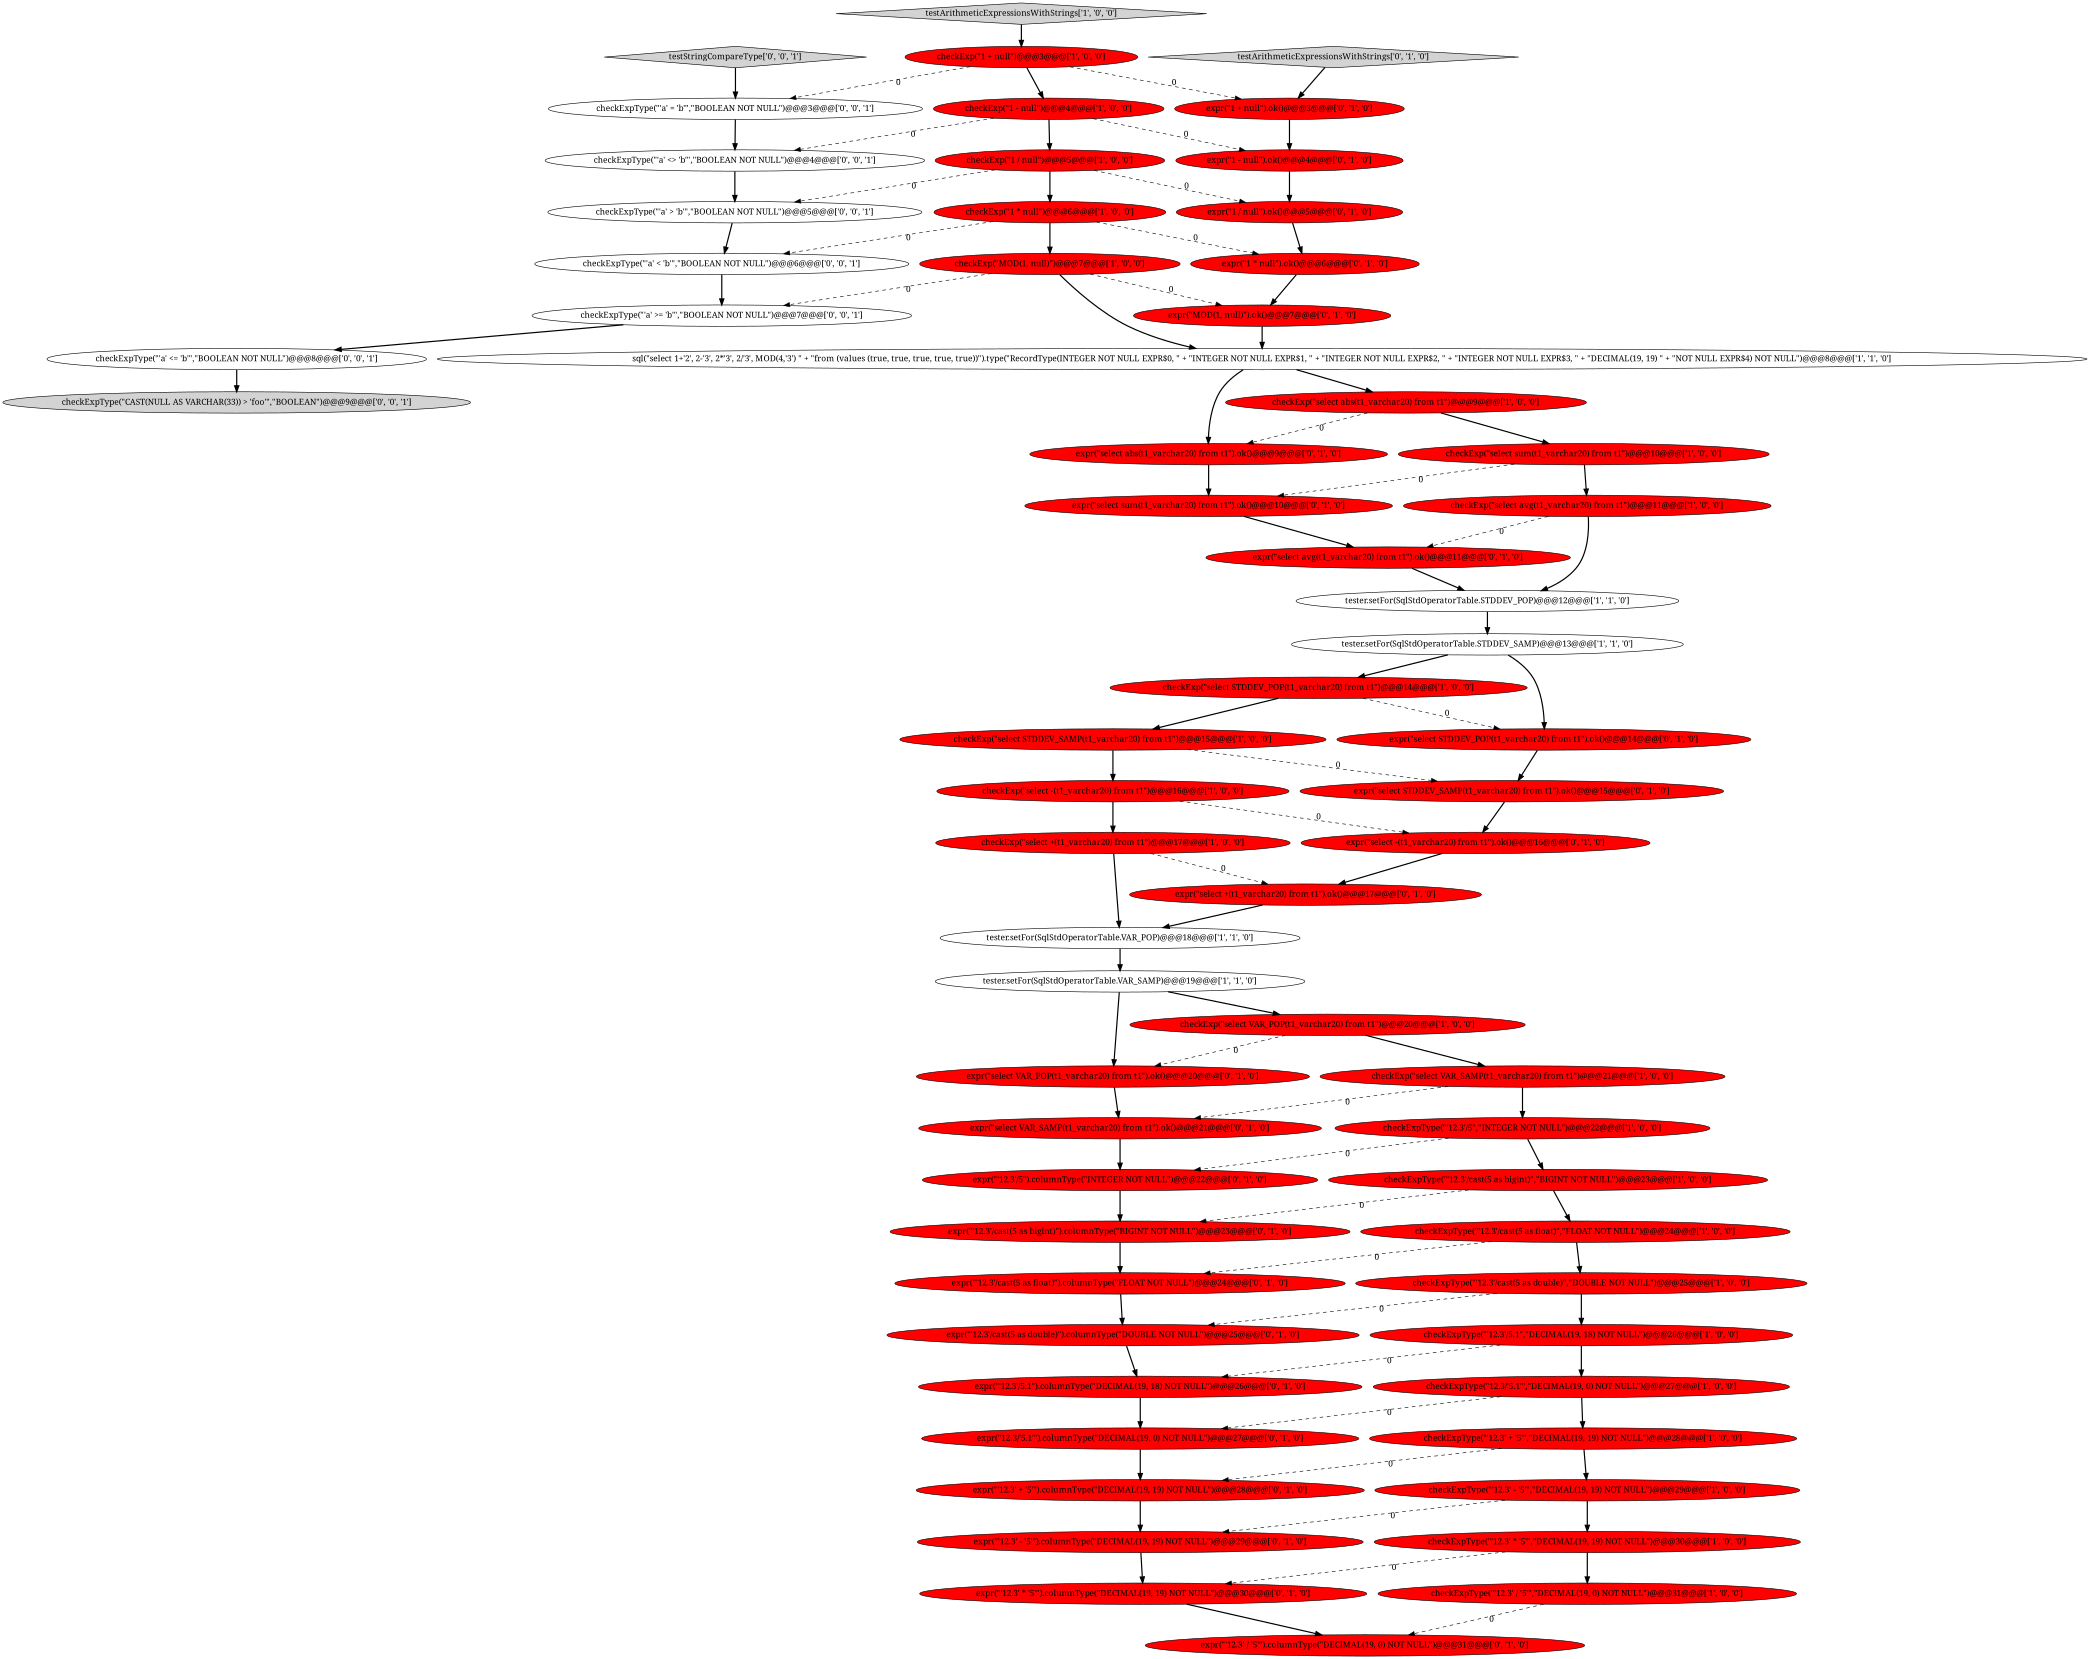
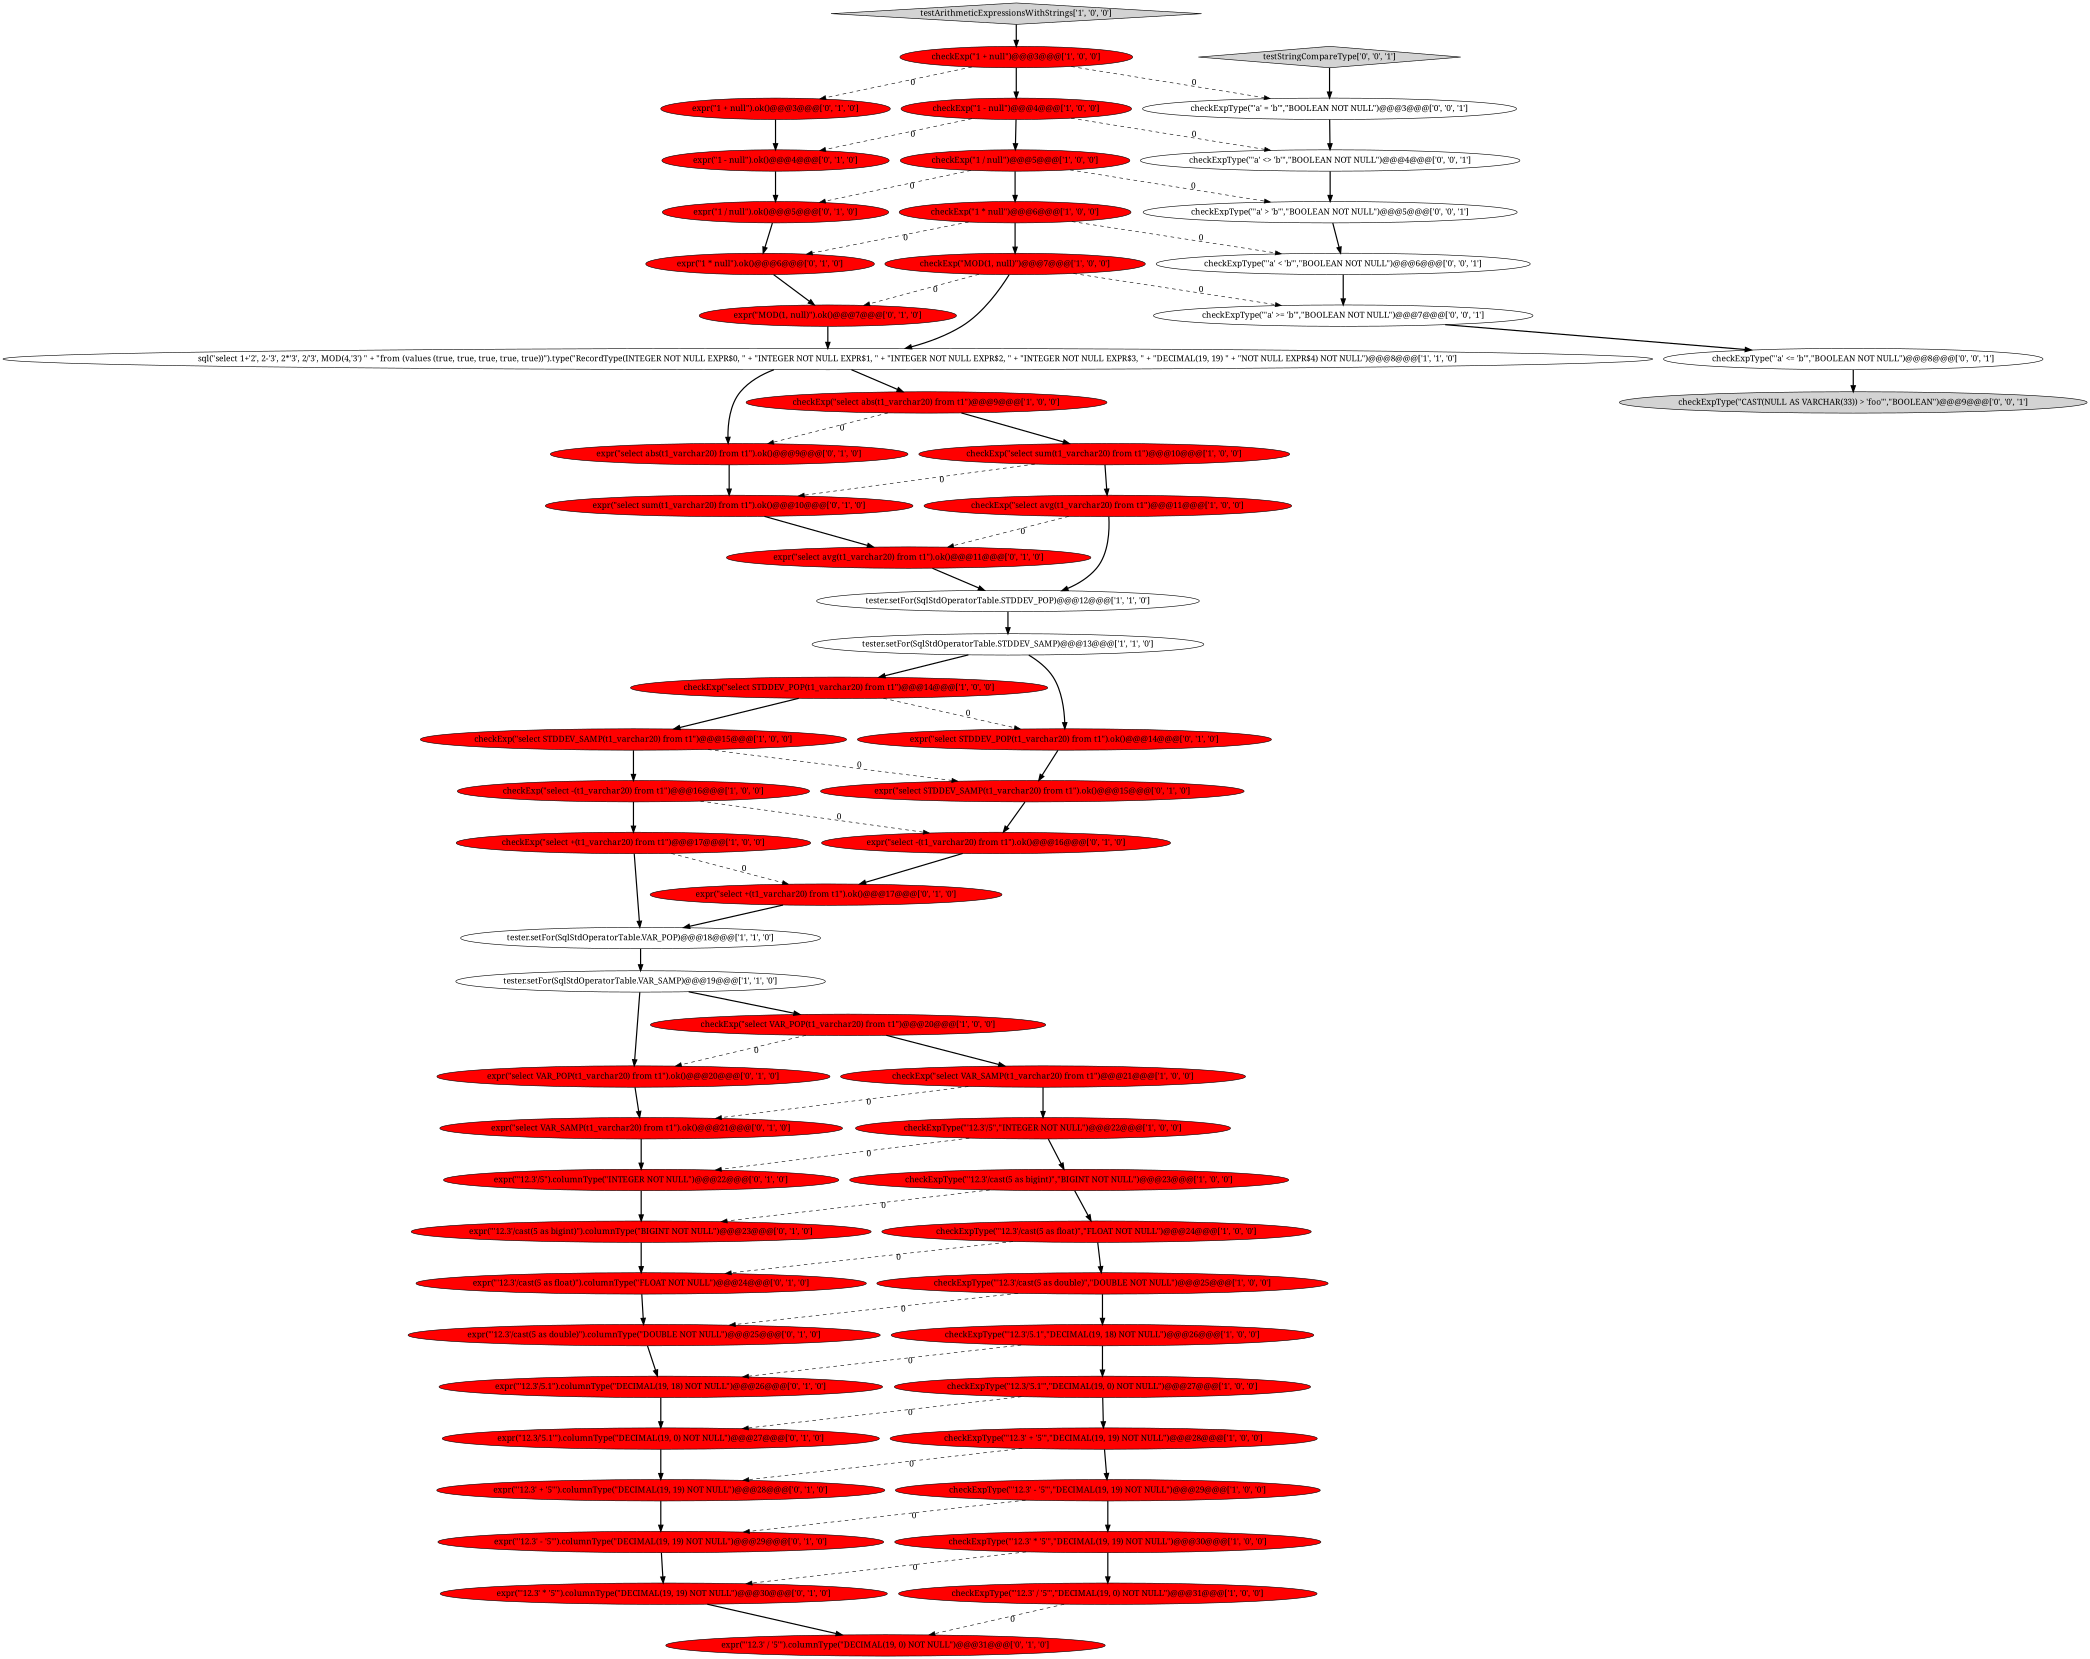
  digraph {
    fontname="Noto Serif"
    node [fillcolor=red shape=ellipse style=filled fontname="Noto Serif"]
    edge [style=bold fontname="Noto Serif"]
    n1 [label="expr(\"select +(t1_varchar20) from t1\").ok()@@@17@@@['0', '1', '0']"]
    n2 [fillcolor=white label="tester.setFor(SqlStdOperatorTable.VAR_POP)@@@18@@@['1', '1', '0']"]
    n3 [label="checkExpType(\"'12.3' * '5'\",\"DECIMAL(19, 19) NOT NULL\")@@@30@@@['1', '0', '0']"]
    n4 [label="expr(\"'12.3' * '5'\").columnType(\"DECIMAL(19, 19) NOT NULL\")@@@30@@@['0', '1', '0']"]
    n5 [label="checkExpType(\"'12.3' / '5'\",\"DECIMAL(19, 0) NOT NULL\")@@@31@@@['1', '0', '0']"]
    n6 [label="checkExp(\"1 / null\")@@@5@@@['1', '0', '0']"]
    n7 [label="checkExp(\"1 * null\")@@@6@@@['1', '0', '0']"]
    n8 [label="expr(\"1 / null\").ok()@@@5@@@['0', '1', '0']"]
    n9 [fillcolor=white label="checkExpType(\"'a' > 'b'\",\"BOOLEAN NOT NULL\")@@@5@@@['0', '0', '1']"]
    n10 [label="expr(\"1 * null\").ok()@@@6@@@['0', '1', '0']"]
    n11 [label="checkExp(\"MOD(1, null)\")@@@7@@@['1', '0', '0']"]
    n12 [fillcolor=white label="checkExpType(\"'a' < 'b'\",\"BOOLEAN NOT NULL\")@@@6@@@['0', '0', '1']"]
    n13 [label="checkExpType(\"12.3/'5.1'\",\"DECIMAL(19, 0) NOT NULL\")@@@27@@@['1', '0', '0']"]
    n14 [label="expr(\"12.3/'5.1'\").columnType(\"DECIMAL(19, 0) NOT NULL\")@@@27@@@['0', '1', '0']"]
    n15 [label="checkExpType(\"'12.3' + '5'\",\"DECIMAL(19, 19) NOT NULL\")@@@28@@@['1', '0', '0']"]
    n16 [label="expr(\"'12.3' - '5'\").columnType(\"DECIMAL(19, 19) NOT NULL\")@@@29@@@['0', '1', '0']"]
    n17 [label="checkExp(\"select +(t1_varchar20) from t1\")@@@17@@@['1', '0', '0']"]
    n18 [label="expr(\"'12.3'/5.1\").columnType(\"DECIMAL(19, 18) NOT NULL\")@@@26@@@['0', '1', '0']"]
    n19 [label="expr(\"'12.3'/cast(5 as bigint)\").columnType(\"BIGINT NOT NULL\")@@@23@@@['0', '1', '0']"]
    n20 [label="expr(\"'12.3'/cast(5 as float)\").columnType(\"FLOAT NOT NULL\")@@@24@@@['0', '1', '0']"]
    n21 [label="expr(\"1 + null\").ok()@@@3@@@['0', '1', '0']"]
    n22 [label="expr(\"1 - null\").ok()@@@4@@@['0', '1', '0']"]
    n23 [label="expr(\"'12.3' / '5'\").columnType(\"DECIMAL(19, 0) NOT NULL\")@@@31@@@['0', '1', '0']"]
    n24 [label="checkExp(\"select VAR_SAMP(t1_varchar20) from t1\")@@@21@@@['1', '0', '0']"]
    n25 [label="expr(\"select VAR_SAMP(t1_varchar20) from t1\").ok()@@@21@@@['0', '1', '0']"]
    n26 [label="checkExpType(\"'12.3'/5\",\"INTEGER NOT NULL\")@@@22@@@['1', '0', '0']"]
    n27 [label="expr(\"select -(t1_varchar20) from t1\").ok()@@@16@@@['0', '1', '0']"]
    n28 [fillcolor=white label="tester.setFor(SqlStdOperatorTable.VAR_SAMP)@@@19@@@['1', '1', '0']"]
    n29 [label="expr(\"select VAR_POP(t1_varchar20) from t1\").ok()@@@20@@@['0', '1', '0']"]
    n30 [label="checkExp(\"select VAR_POP(t1_varchar20) from t1\")@@@20@@@['1', '0', '0']"]
    n31 [label="checkExp(\"1 + null\")@@@3@@@['1', '0', '0']"]
    n32 [label="checkExp(\"1 - null\")@@@4@@@['1', '0', '0']"]
    n33 [fillcolor=white label="checkExpType(\"'a' = 'b'\",\"BOOLEAN NOT NULL\")@@@3@@@['0', '0', '1']"]
    n34 [label="expr(\"'12.3' + '5'\").columnType(\"DECIMAL(19, 19) NOT NULL\")@@@28@@@['0', '1', '0']"]
    n35 [label="checkExp(\"select avg(t1_varchar20) from t1\")@@@11@@@['1', '0', '0']"]
    n36 [label="expr(\"select avg(t1_varchar20) from t1\").ok()@@@11@@@['0', '1', '0']"]
    n37 [fillcolor=white label="tester.setFor(SqlStdOperatorTable.STDDEV_POP)@@@12@@@['1', '1', '0']"]
    n38 [label="checkExpType(\"'12.3'/5.1\",\"DECIMAL(19, 18) NOT NULL\")@@@26@@@['1', '0', '0']"]
    n39 [label="expr(\"MOD(1, null)\").ok()@@@7@@@['0', '1', '0']"]
    n40 [label="checkExp(\"select STDDEV_SAMP(t1_varchar20) from t1\")@@@15@@@['1', '0', '0']"]
    n41 [label="checkExp(\"select -(t1_varchar20) from t1\")@@@16@@@['1', '0', '0']"]
    n42 [label="expr(\"select STDDEV_SAMP(t1_varchar20) from t1\").ok()@@@15@@@['0', '1', '0']"]
    n43 [label="expr(\"'12.3'/5\").columnType(\"INTEGER NOT NULL\")@@@22@@@['0', '1', '0']"]
    n44 [fillcolor=white label="sql(\"select 1+'2', 2-'3', 2*'3', 2/'3', MOD(4,'3') \" + \"from (values (true, true, true, true, true))\").type(\"RecordType(INTEGER NOT NULL EXPR$0, \" + \"INTEGER NOT NULL EXPR$1, \" + \"INTEGER NOT NULL EXPR$2, \" + \"INTEGER NOT NULL EXPR$3, \" + \"DECIMAL(19, 19) \" + \"NOT NULL EXPR$4) NOT NULL\")@@@8@@@['1', '1', '0']"]
    n45 [label="checkExp(\"select abs(t1_varchar20) from t1\")@@@9@@@['1', '0', '0']"]
    n46 [label="expr(\"select abs(t1_varchar20) from t1\").ok()@@@9@@@['0', '1', '0']"]
    n47 [fillcolor=lightgray label="testArithmeticExpressionsWithStrings['1', '0', '0']" shape=diamond]
    n48 [label="checkExpType(\"'12.3' - '5'\",\"DECIMAL(19, 19) NOT NULL\")@@@29@@@['1', '0', '0']"]
    n49 [label="checkExpType(\"'12.3'/cast(5 as float)\",\"FLOAT NOT NULL\")@@@24@@@['1', '0', '0']"]
    n50 [label="checkExpType(\"'12.3'/cast(5 as double)\",\"DOUBLE NOT NULL\")@@@25@@@['1', '0', '0']"]
    n51 [label="expr(\"'12.3'/cast(5 as double)\").columnType(\"DOUBLE NOT NULL\")@@@25@@@['0', '1', '0']"]
    n52 [fillcolor=white label="tester.setFor(SqlStdOperatorTable.STDDEV_SAMP)@@@13@@@['1', '1', '0']"]
    n53 [label="checkExp(\"select STDDEV_POP(t1_varchar20) from t1\")@@@14@@@['1', '0', '0']"]
    n54 [label="expr(\"select STDDEV_POP(t1_varchar20) from t1\").ok()@@@14@@@['0', '1', '0']"]
    n55 [fillcolor=white label="checkExpType(\"'a' <> 'b'\",\"BOOLEAN NOT NULL\")@@@4@@@['0', '0', '1']"]
    n56 [fillcolor=white label="checkExpType(\"'a' >= 'b'\",\"BOOLEAN NOT NULL\")@@@7@@@['0', '0', '1']"]
    n57 [fillcolor=lightgray label="checkExpType(\"CAST(NULL AS VARCHAR(33)) > 'foo'\",\"BOOLEAN\")@@@9@@@['0', '0', '1']"]
    n58 [fillcolor=white label="checkExpType(\"'a' <= 'b'\",\"BOOLEAN NOT NULL\")@@@8@@@['0', '0', '1']"]
    n59 [label="checkExpType(\"'12.3'/cast(5 as bigint)\",\"BIGINT NOT NULL\")@@@23@@@['1', '0', '0']"]
    n60 [label="expr(\"select sum(t1_varchar20) from t1\").ok()@@@10@@@['0', '1', '0']"]
-   n61 [fillcolor=lightgray label="testArithmeticExpressionsWithStrings['0', '1', '0']" shape=diamond]
    n62 [label="checkExp(\"select sum(t1_varchar20) from t1\")@@@10@@@['1', '0', '0']"]
    n63 [fillcolor=lightgray label="testStringCompareType['0', '0', '1']" shape=diamond]
    n1 -> n2
    n2 -> n28
    n3 -> n4 [label=0 style=dashed]
    n3 -> n5
    n4 -> n23
    n5 -> n23 [label=0 style=dashed]
    n6 -> n7
    n6 -> n8 [label=0 style=dashed]
    n6 -> n9 [label=0 style=dashed]
    n7 -> n10 [label=0 style=dashed]
    n7 -> n11
    n7 -> n12 [label=0 style=dashed]
    n8 -> n10
    n9 -> n12
    n10 -> n39
    n11 -> n39 [label=0 style=dashed]
    n11 -> n44
    n11 -> n56 [label=0 style=dashed]
    n12 -> n56
    n13 -> n14 [label=0 style=dashed]
    n13 -> n15
    n14 -> n34
    n15 -> n34 [label=0 style=dashed]
    n15 -> n48
    n16 -> n4
    n17 -> n1 [label=0 style=dashed]
    n17 -> n2
    n18 -> n14
    n19 -> n20
    n20 -> n51
    n21 -> n22
    n22 -> n8
    n24 -> n25 [label=0 style=dashed]
    n24 -> n26
    n25 -> n43
    n26 -> n43 [label=0 style=dashed]
    n26 -> n59
    n27 -> n1
    n28 -> n29
    n28 -> n30
    n29 -> n25
    n30 -> n24
    n30 -> n29 [label=0 style=dashed]
    n31 -> n21 [label=0 style=dashed]
    n31 -> n32
    n31 -> n33 [label=0 style=dashed]
    n32 -> n6
    n32 -> n22 [label=0 style=dashed]
    n32 -> n55 [label=0 style=dashed]
    n33 -> n55
    n34 -> n16
    n35 -> n36 [label=0 style=dashed]
    n35 -> n37
    n36 -> n37
    n37 -> n52
    n38 -> n13
    n38 -> n18 [label=0 style=dashed]
    n39 -> n44
    n40 -> n41
    n40 -> n42 [label=0 style=dashed]
    n41 -> n17
    n41 -> n27 [label=0 style=dashed]
    n42 -> n27
    n43 -> n19
    n44 -> n45
    n44 -> n46
    n45 -> n46 [label=0 style=dashed]
    n45 -> n62
    n46 -> n60
    n47 -> n31
    n48 -> n3
    n48 -> n16 [label=0 style=dashed]
    n49 -> n20 [label=0 style=dashed]
    n49 -> n50
    n50 -> n38
    n50 -> n51 [label=0 style=dashed]
    n51 -> n18
    n52 -> n53
    n52 -> n54
    n53 -> n40
    n53 -> n54 [label=0 style=dashed]
    n54 -> n42
    n55 -> n9
    n56 -> n58
    n58 -> n57
    n59 -> n19 [label=0 style=dashed]
    n59 -> n49
    n60 -> n36
-   n61 -> n21
    n62 -> n35
    n62 -> n60 [label=0 style=dashed]
    n63 -> n33
  }
